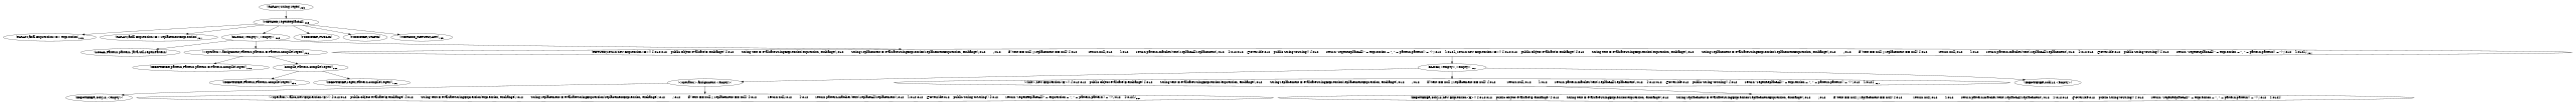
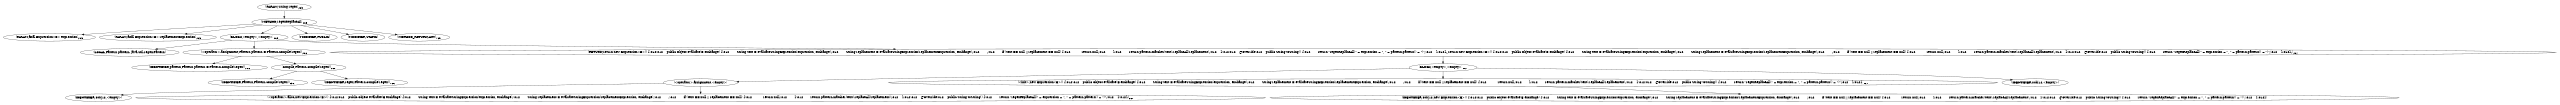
  digraph {
    n1 [label=<(METHOD,regexReplaceAll)<SUB>265</SUB>>]
    n2 [label=<(PARAM,final Expression&lt;E&gt; expression)<SUB>265</SUB>>]
-   n3 [label=<(PARAM,final Expression&lt;E&gt; replacementExpression)<SUB>261</SUB>>]
+   n3 [label=<(PARAM,final Expression&lt;E&gt; replacementExpression)<SUB>265</SUB>>]
    n4 [label=<(BLOCK,&lt;empty&gt;,&lt;empty&gt;)<SUB>265</SUB>>]
    n5 [label=<(MODIFIER,PUBLIC)>]
    n6 [label=<(MODIFIER,STATIC)>]
    n7 [label=<(METHOD_RETURN,ANY)<SUB>765</SUB>>]
    n8 [label=<(PARAM,String regex)<SUB>265</SUB>>]
    n9 [label=<(LOCAL,Pattern pattern: java.util.regex.Pattern)>]
    n10 [label=<(&lt;operator&gt;.assignment,Pattern pattern = Pattern.compile(regex))<SUB>266</SUB>>]
    n11 [label=<(RETURN,return new Expression&lt;E&gt;() {\012\012    public Object evaluate(E exchange) {\012        String text = evaluateStringExpression(expression, exchange);\012        String replacement = evaluateStringExpression(replacementExpression, exchange);\012        ;\012        if (text == null || replacement == null) {\012            return null;\012        }\012        return pattern.matcher(text).replaceAll(replacement);\012    }\012\012    @Override\012    public String toString() {\012        return &quot;regexReplaceAll(&quot; + expression + &quot;, &quot; + pattern.pattern() + &quot;)&quot;;\012    }\012};,return new Expression&lt;E&gt;() {\012\012    public Object evaluate(E exchange) {\012        String text = evaluateStringExpression(expression, exchange);\012        String replacement = evaluateStringExpression(replacementExpression, exchange);\012        ;\012        if (text == null || replacement == null) {\012            return null;\012        }\012        return pattern.matcher(text).replaceAll(replacement);\012    }\012\012    @Override\012    public String toString() {\012        return &quot;regexReplaceAll(&quot; + expression + &quot;, &quot; + pattern.pattern() + &quot;)&quot;;\012    }\012};)<SUB>267</SUB>>]
    n12 [label=<(IDENTIFIER,pattern,Pattern pattern = Pattern.compile(regex))<SUB>266</SUB>>]
    n13 [label=<(compile,Pattern.compile(regex))<SUB>266</SUB>>]
    n14 [label=<(BLOCK,&lt;empty&gt;,&lt;empty&gt;)<SUB>267</SUB>>]
    n15 [label=<(IDENTIFIER,Pattern,Pattern.compile(regex))<SUB>236</SUB>>]
    n16 [label=<(IDENTIFIER,regex,Pattern.compile(regex))<SUB>766</SUB>>]
    n17 [label=<(&lt;operator&gt;.assignment,&lt;empty&gt;)>]
    n18 [label=<(&lt;init&gt;,new Expression&lt;E&gt;() {\012\012    public Object evaluate(E exchange) {\012        String text = evaluateStringExpression(expression, exchange);\012        String replacement = evaluateStringExpression(replacementExpression, exchange);\012        ;\012        if (text == null || replacement == null) {\012            return null;\012        }\012        return pattern.matcher(text).replaceAll(replacement);\012    }\012\012    @Override\012    public String toString() {\012        return &quot;regexReplaceAll(&quot; + expression + &quot;, &quot; + pattern.pattern() + &quot;)&quot;;\012    }\012})<SUB>267</SUB>>]
    n19 [label=<(IDENTIFIER,$obj12,&lt;empty&gt;)>]
    n20 [label=<(IDENTIFIER,$obj12,&lt;empty&gt;)>]
    n21 [label=<(&lt;operator&gt;.alloc,new Expression&lt;E&gt;() {\012\012    public Object evaluate(E exchange) {\012        String text = evaluateStringExpression(expression, exchange);\012        String replacement = evaluateStringExpression(replacementExpression, exchange);\012        ;\012        if (text == null || replacement == null) {\012            return null;\012        }\012        return pattern.matcher(text).replaceAll(replacement);\012    }\012\012    @Override\012    public String toString() {\012        return &quot;regexReplaceAll(&quot; + expression + &quot;, &quot; + pattern.pattern() + &quot;)&quot;;\012    }\012})<SUB>267</SUB>>]
    n22 [label=<(IDENTIFIER,$obj12,new Expression&lt;E&gt;() {\012\012    public Object evaluate(E exchange) {\012        String text = evaluateStringExpression(expression, exchange);\012        String replacement = evaluateStringExpression(replacementExpression, exchange);\012        ;\012        if (text == null || replacement == null) {\012            return null;\012        }\012        return pattern.matcher(text).replaceAll(replacement);\012    }\012\012    @Override\012    public String toString() {\012        return &quot;regexReplaceAll(&quot; + expression + &quot;, &quot; + pattern.pattern() + &quot;)&quot;;\012    }\012})>]
    n1 -> n2
    n1 -> n3
    n1 -> n4
    n1 -> n5
    n1 -> n6
    n1 -> n7
    n4 -> n9
    n4 -> n10
    n4 -> n11
    n8 -> n1
    n10 -> n12
    n10 -> n13
    n11 -> n14
    n13 -> n15
    n13 -> n16
    n14 -> n17
    n14 -> n18
    n14 -> n19
    n17 -> n20
    n17 -> n21
    n18 -> n22
  }
